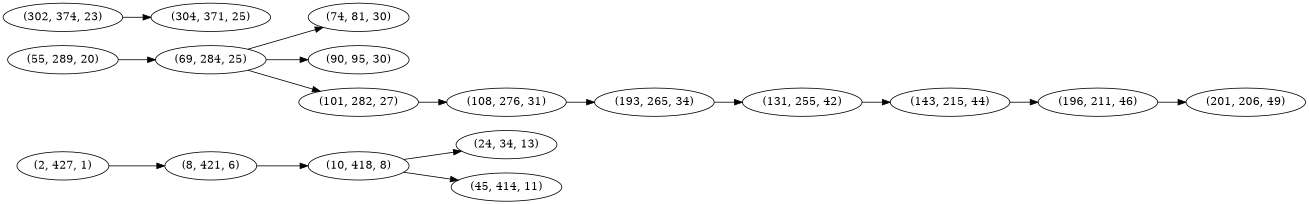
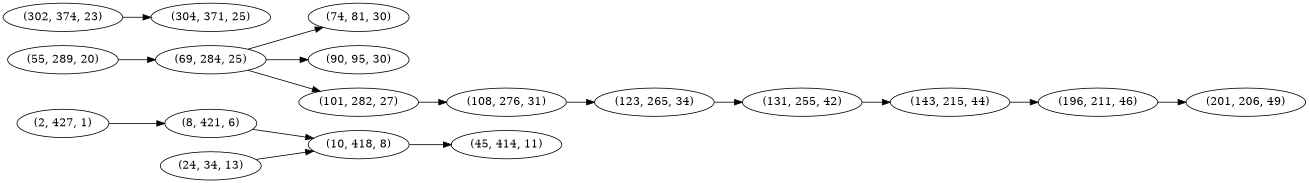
  digraph {
    rankdir=LR
    "(2, 427, 1)"
    "(8, 421, 6)"
    "(10, 418, 8)"
    "(24, 34, 13)"
    "(45, 414, 11)"
    "(55, 289, 20)"
    "(69, 284, 25)"
    "(302, 374, 23)"
    "(304, 371, 25)"
    "(74, 81, 30)"
    "(90, 95, 30)"
    "(101, 282, 27)"
    "(108, 276, 31)"
-   "(123, 265, 34)" [label="(193, 265, 34)"]
+   "(123, 265, 34)"
    "(131, 255, 42)"
    "(143, 215, 44)"
    "(196, 211, 46)"
    "(201, 206, 49)"
    "(2, 427, 1)" -> "(8, 421, 6)"
    "(8, 421, 6)" -> "(10, 418, 8)"
-   "(10, 418, 8)" -> "(24, 34, 13)"
+   "(24, 34, 13)" -> "(10, 418, 8)"
    "(10, 418, 8)" -> "(45, 414, 11)"
    "(55, 289, 20)" -> "(69, 284, 25)"
    "(69, 284, 25)" -> "(74, 81, 30)"
    "(69, 284, 25)" -> "(90, 95, 30)"
    "(69, 284, 25)" -> "(101, 282, 27)"
    "(302, 374, 23)" -> "(304, 371, 25)"
    "(101, 282, 27)" -> "(108, 276, 31)"
    "(108, 276, 31)" -> "(123, 265, 34)"
    "(123, 265, 34)" -> "(131, 255, 42)"
    "(131, 255, 42)" -> "(143, 215, 44)"
    "(143, 215, 44)" -> "(196, 211, 46)"
    "(196, 211, 46)" -> "(201, 206, 49)"
  }
